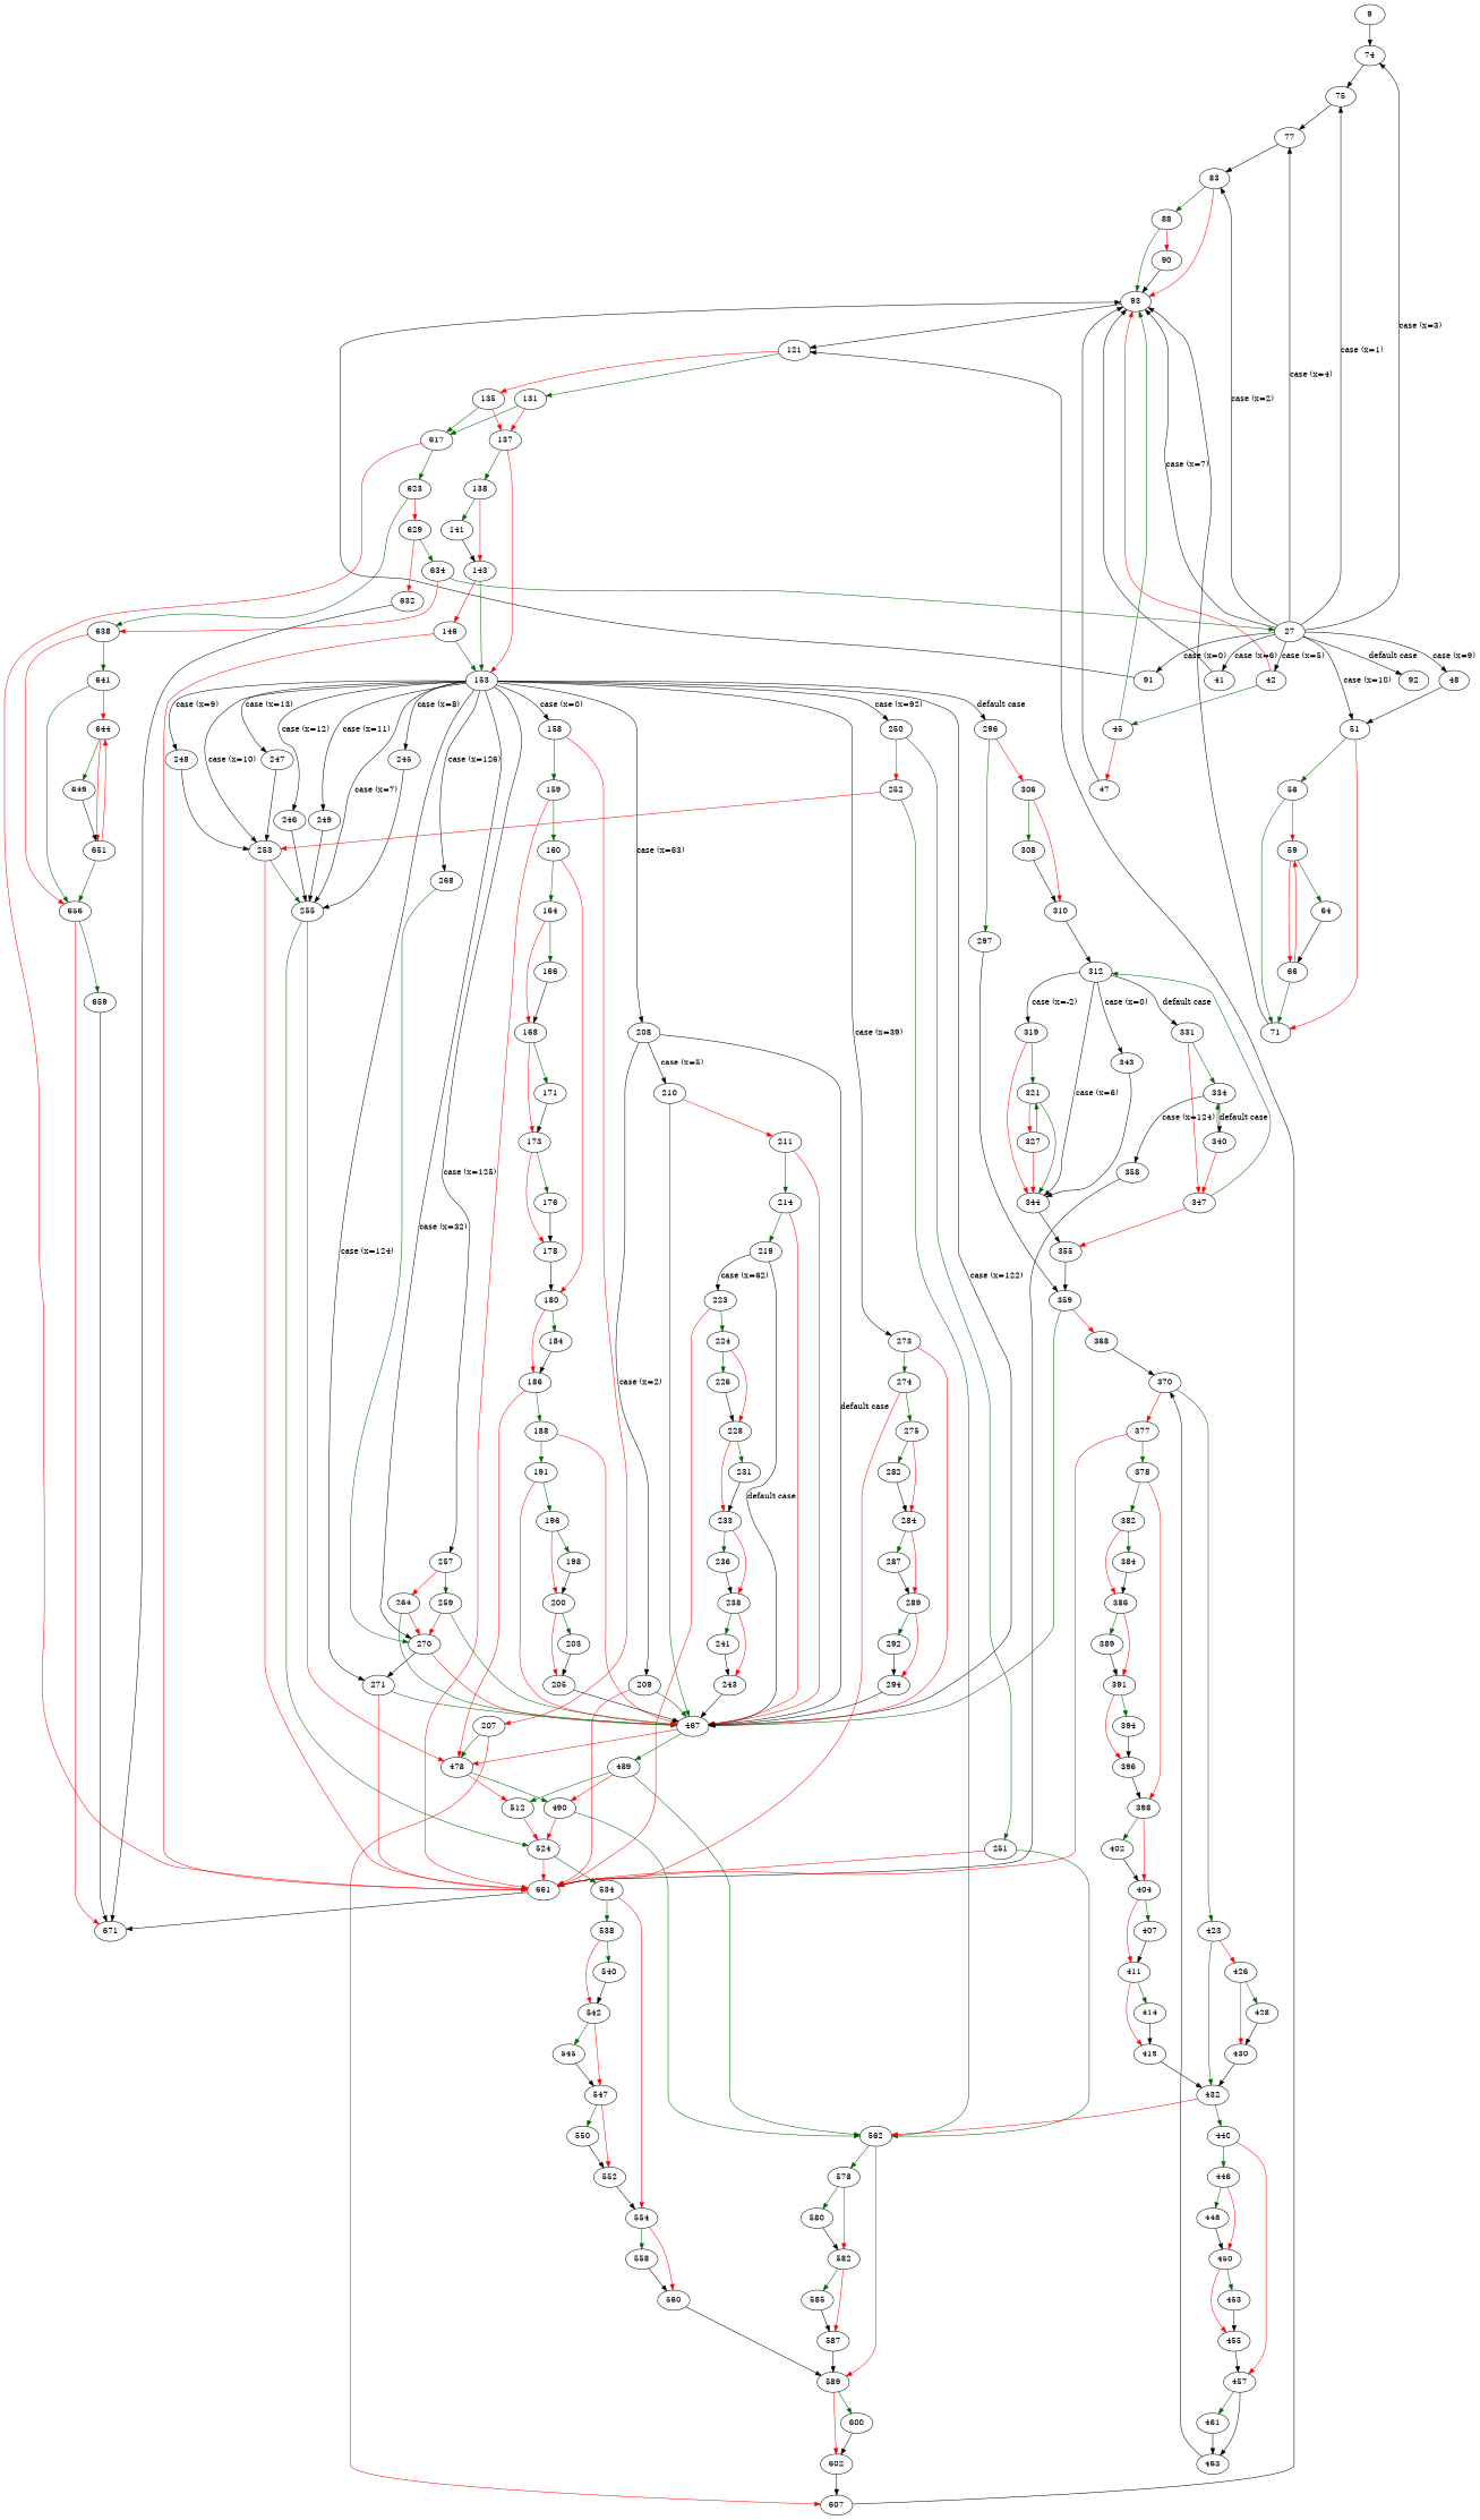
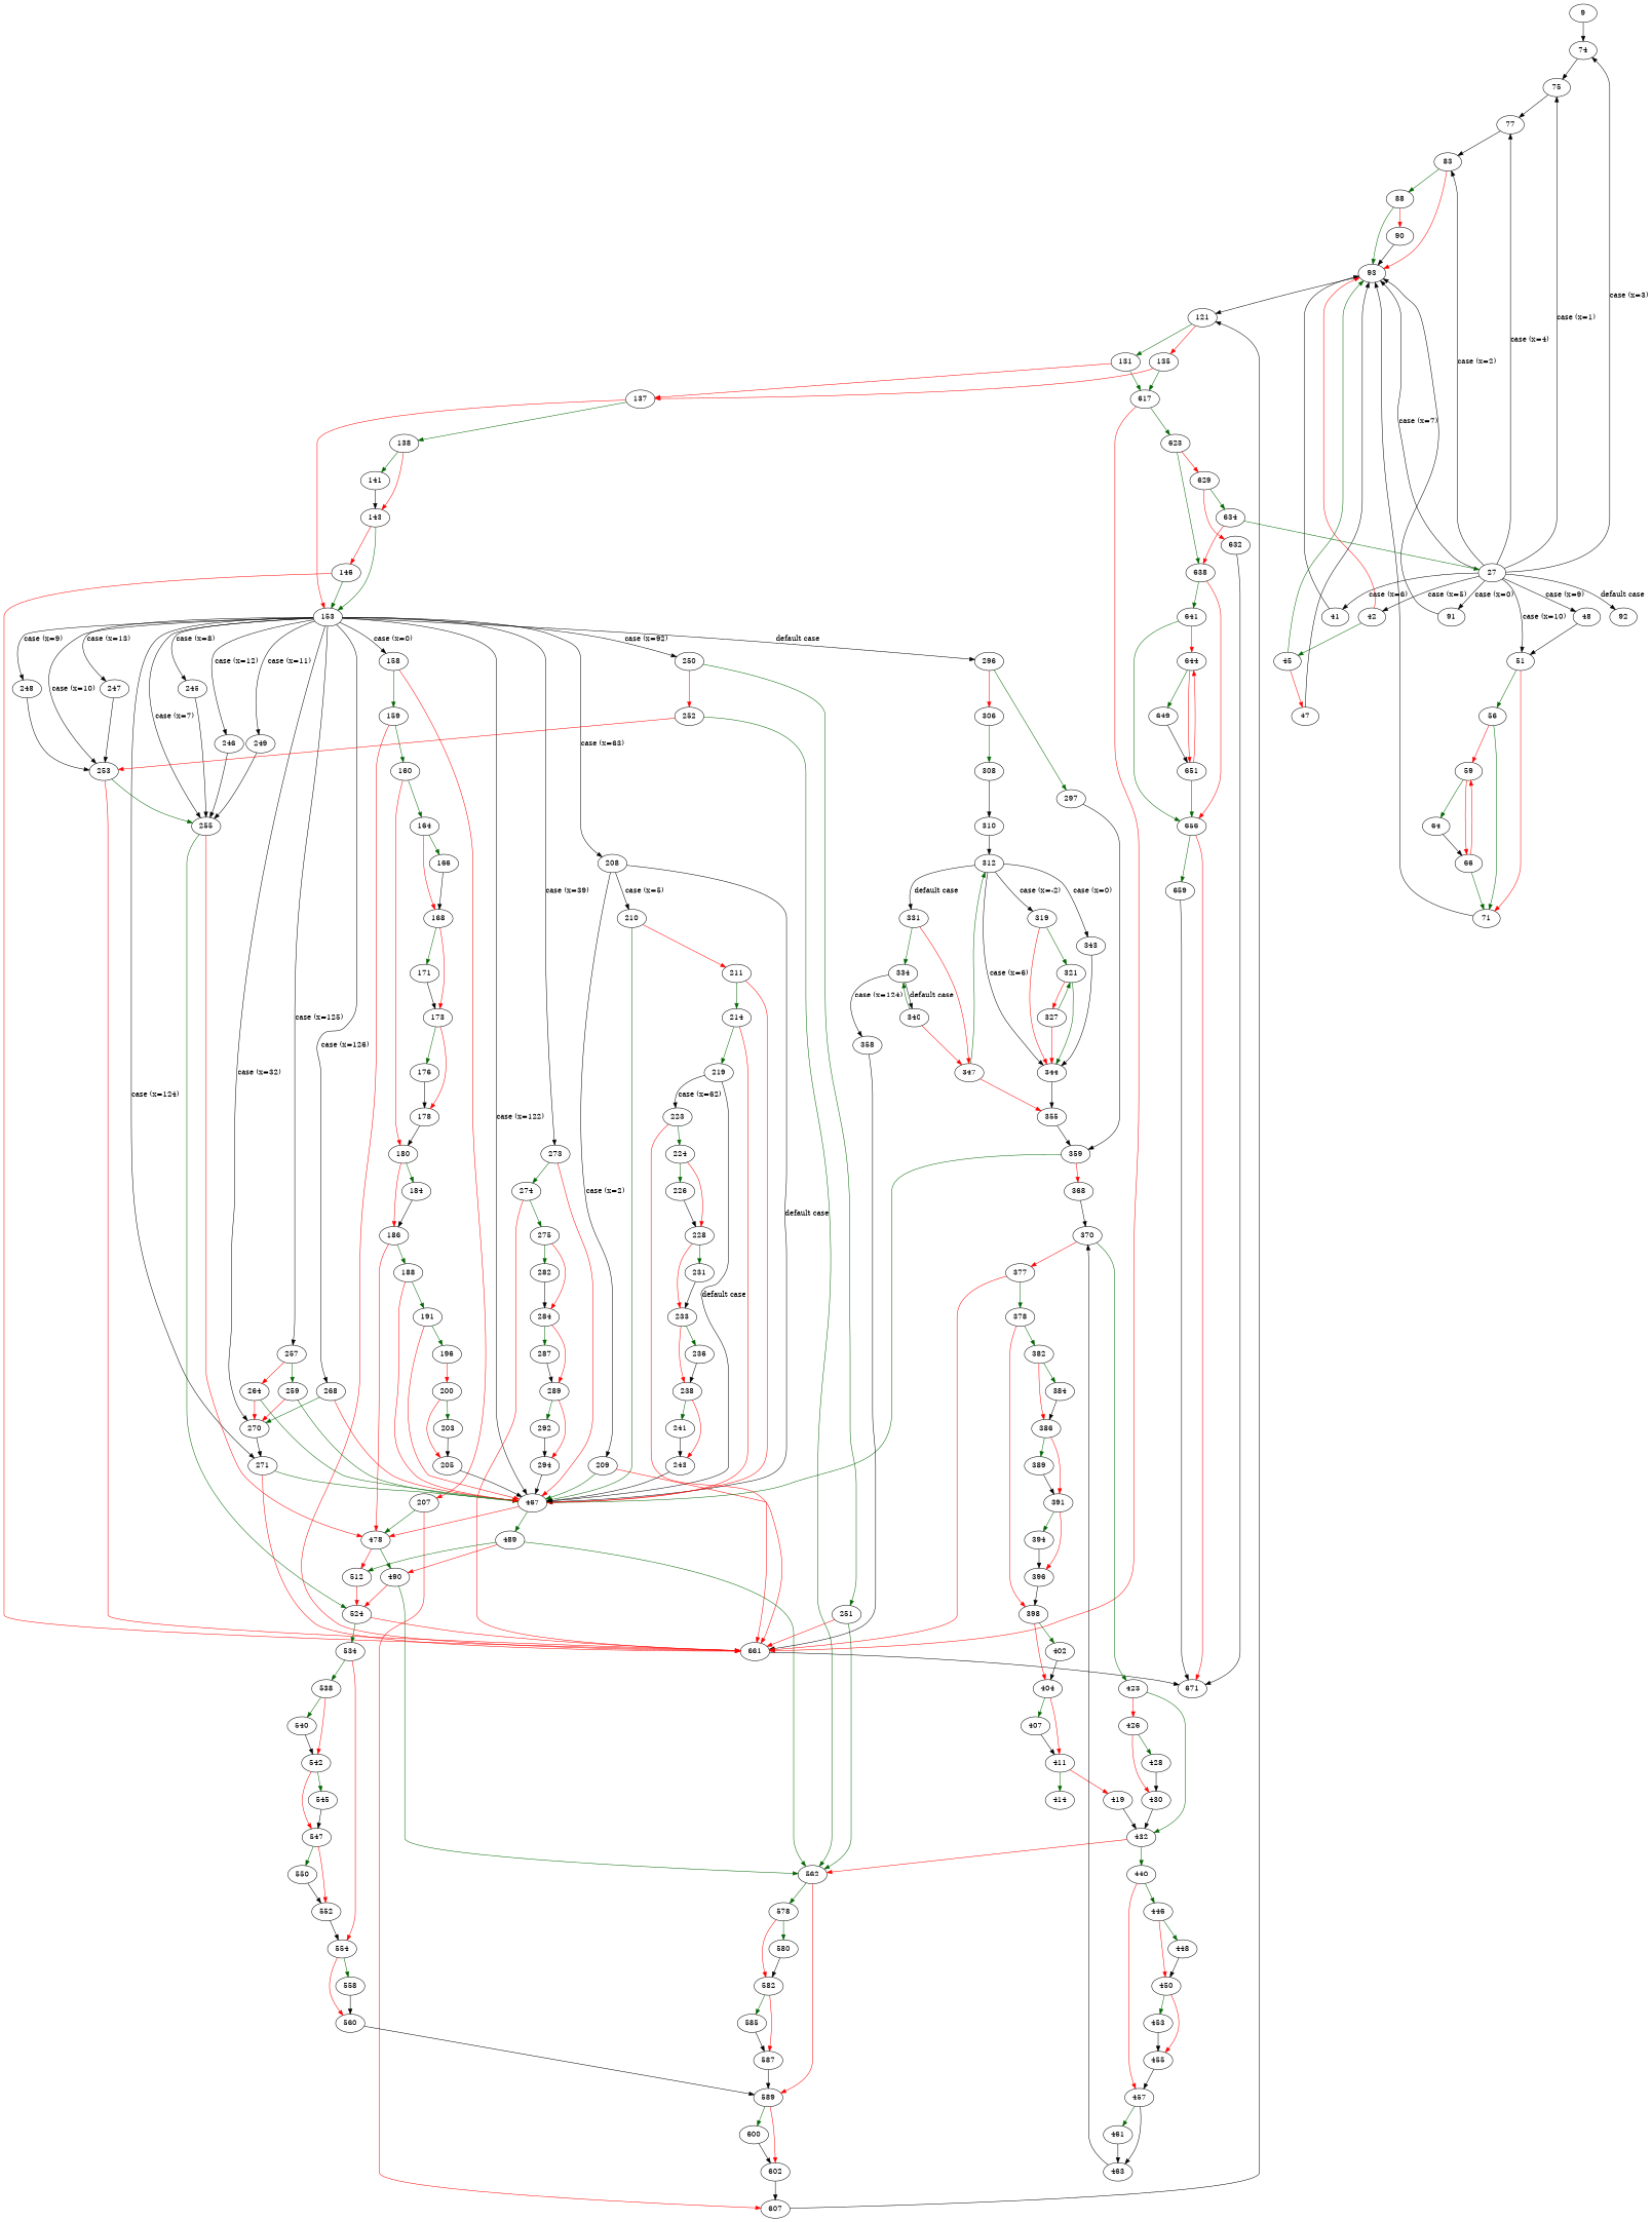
  strict digraph {
    edge [cond=false]
    9 [entry=true]
    74
    27
    41
    42
    93
    91
    83
    77
    75
    51
    48
    92
    45
    121
    88
    56
    71
    47
    131
    135
    90
    59
    64
    66
    617
    137
    661
    623
    138
    153
    671
    638
    629
    141
    143
    158
    208
    255
    245
    246
    253
    247
    248
    249
    250
    257
    268
    270
    271
    273
    467
    296
    146
    159
    207
    209
    210
    478
    524
    251
    252
    259
    264
    274
    489
    297
    306
    160
    607
    211
    490
    512
    534
    562
    275
    359
    308
    310
    164
    180
    166
    168
    184
    186
    171
    173
    188
    176
    178
    191
    196
-   198
    200
    203
    205
    214
    219
    223
    224
    226
    228
    231
    233
    236
    238
    241
    243
    589
    578
    600
    602
    580
    582
    538
    554
    282
    284
    287
    289
    292
    294
    368
    312
    370
    343
    344
    319
    331
    355
    321
    334
    347
    327
    358
    340
    423
    377
    432
    426
    378
    440
    428
    430
    382
    398
    384
    386
    402
    404
    389
    391
    407
    411
    394
    396
    414
    419
    446
    457
    448
    450
    461
    463
    453
    455
    540
    542
    558
    560
    545
    547
    550
    552
    585
    587
    641
    656
    634
    632
    644
    659
    649
    651
    9 -> 74 [cond=""]
    74 -> 75 [cond=""]
    27 -> 74 [cond="case (x=3)" label="case (x=3)"]
    27 -> 41 [cond="case (x=6)" label="case (x=6)"]
    27 -> 42 [cond="case (x=5)" label="case (x=5)"]
    27 -> 93 [cond="case (x=7)" label="case (x=7)"]
    27 -> 91 [cond="case (x=0)" label="case (x=0)"]
    27 -> 83 [cond="case (x=2)" label="case (x=2)"]
    27 -> 77 [cond="case (x=4)" label="case (x=4)"]
    27 -> 75 [cond="case (x=1)" label="case (x=1)"]
    27 -> 51 [cond="case (x=10)" label="case (x=10)"]
    27 -> 48 [cond="case (x=9)" label="case (x=9)"]
    27 -> 92 [cond="default case" label="default case"]
    41 -> 93 [cond=""]
    42 -> 93 [color=red]
    42 -> 45 [color=darkgreen cond=true]
    93 -> 121 [cond=""]
    91 -> 93 [cond=""]
    83 -> 93 [color=red]
    83 -> 88 [color=darkgreen cond=true]
    77 -> 83 [cond=""]
    75 -> 77 [cond=""]
    51 -> 56 [color=darkgreen cond=true]
    51 -> 71 [color=red]
    48 -> 51 [cond=""]
    45 -> 93 [color=darkgreen cond=true]
    45 -> 47 [color=red]
    121 -> 131 [color=darkgreen cond=true]
    121 -> 135 [color=red]
    88 -> 93 [color=darkgreen cond=true]
    88 -> 90 [color=red]
    56 -> 71 [color=darkgreen cond=true]
    56 -> 59 [color=red]
    71 -> 93 [cond=""]
    47 -> 93 [cond=""]
    131 -> 617 [color=darkgreen cond=true]
    131 -> 137 [color=red]
    135 -> 617 [color=darkgreen cond=true]
    135 -> 137 [color=red]
    90 -> 93 [cond=""]
    59 -> 64 [color=darkgreen cond=true]
    59 -> 66 [color=red]
    64 -> 66 [cond=""]
    66 -> 71 [color=darkgreen cond=true]
    66 -> 59 [color=red]
    617 -> 661 [color=red]
    617 -> 623 [color=darkgreen cond=true]
    137 -> 138 [color=darkgreen cond=true]
    137 -> 153 [color=red]
    661 -> 671 [cond=""]
    623 -> 638 [color=darkgreen cond=true]
    623 -> 629 [color=red]
    138 -> 141 [color=darkgreen cond=true]
    138 -> 143 [color=red]
    153 -> 158 [cond="case (x=0)" label="case (x=0)"]
    153 -> 208 [cond="case (x=63)" label="case (x=63)"]
    153 -> 255 [cond="case (x=7)" label="case (x=7)"]
    153 -> 245 [cond="case (x=8)" label="case (x=8)"]
    153 -> 246 [cond="case (x=12)" label="case (x=12)"]
    153 -> 253 [cond="case (x=10)" label="case (x=10)"]
    153 -> 247 [cond="case (x=13)" label="case (x=13)"]
    153 -> 248 [cond="case (x=9)" label="case (x=9)"]
    153 -> 249 [cond="case (x=11)" label="case (x=11)"]
    153 -> 250 [cond="case (x=92)" label="case (x=92)"]
    153 -> 257 [cond="case (x=125)" label="case (x=125)"]
    153 -> 268 [cond="case (x=126)" label="case (x=126)"]
    153 -> 270 [cond="case (x=32)" label="case (x=32)"]
    153 -> 271 [cond="case (x=124)" label="case (x=124)"]
    153 -> 273 [cond="case (x=39)" label="case (x=39)"]
    153 -> 467 [cond="case (x=122)" label="case (x=122)"]
    153 -> 296 [cond="default case" label="default case"]
    638 -> 641 [color=darkgreen cond=true]
    638 -> 656 [color=red]
    629 -> 634 [color=darkgreen cond=true]
    629 -> 632 [color=red]
    141 -> 143 [cond=""]
    143 -> 153 [color=darkgreen cond=true]
    143 -> 146 [color=red]
    158 -> 159 [color=darkgreen cond=true]
    158 -> 207 [color=red]
    208 -> 467 [cond="default case" label="default case"]
    208 -> 209 [cond="case (x=2)" label="case (x=2)"]
    208 -> 210 [cond="case (x=5)" label="case (x=5)"]
    255 -> 478 [color=red]
    255 -> 524 [color=darkgreen cond=true]
    245 -> 255 [cond=""]
    246 -> 255 [cond=""]
    253 -> 661 [color=red]
    253 -> 255 [color=darkgreen cond=true]
    247 -> 253 [cond=""]
    248 -> 253 [cond=""]
    249 -> 255 [cond=""]
    250 -> 251 [color=darkgreen cond=true]
    250 -> 252 [color=red]
    257 -> 259 [color=darkgreen cond=true]
    257 -> 264 [color=red]
    268 -> 270 [color=darkgreen cond=true]
-   270 -> 467 [color=red]
+   268 -> 467 [color=red]
    270 -> 271 [cond=""]
    271 -> 661 [color=red]
    271 -> 467 [color=darkgreen cond=true]
    273 -> 467 [color=red]
    273 -> 274 [color=darkgreen cond=true]
    467 -> 478 [color=red]
    467 -> 489 [color=darkgreen cond=true]
    296 -> 297 [color=darkgreen cond=true]
    296 -> 306 [color=red]
    146 -> 661 [color=red]
    146 -> 153 [color=darkgreen cond=true]
    159 -> 661 [color=red]
    159 -> 160 [color=darkgreen cond=true]
    207 -> 478 [color=darkgreen cond=true]
    207 -> 607 [color=red]
    209 -> 661 [color=red]
    209 -> 467 [color=darkgreen cond=true]
    210 -> 467 [color=darkgreen cond=true]
    210 -> 211 [color=red]
    478 -> 490 [color=darkgreen cond=true]
    478 -> 512 [color=red]
    524 -> 661 [color=red]
    524 -> 534 [color=darkgreen cond=true]
    251 -> 661 [color=red]
    251 -> 562 [color=darkgreen cond=true]
    252 -> 253 [color=red]
    252 -> 562 [color=darkgreen cond=true]
    259 -> 270 [color=red]
    259 -> 467 [color=darkgreen cond=true]
    264 -> 270 [color=red]
    264 -> 467 [color=darkgreen cond=true]
    274 -> 661 [color=red]
    274 -> 275 [color=darkgreen cond=true]
    489 -> 490 [color=red]
    489 -> 512 [color=darkgreen cond=true]
    489 -> 562 [color=darkgreen cond=true]
    297 -> 359 [cond=""]
    306 -> 308 [color=darkgreen cond=true]
-   306 -> 310 [color=red]
    160 -> 164 [color=darkgreen cond=true]
    160 -> 180 [color=red]
    607 -> 121 [cond=""]
    211 -> 467 [color=red]
    211 -> 214 [color=darkgreen cond=true]
    490 -> 524 [color=red]
    490 -> 562 [color=darkgreen cond=true]
    512 -> 524 [color=red]
    534 -> 538 [color=darkgreen cond=true]
    534 -> 554 [color=red]
    562 -> 589 [color=red]
    562 -> 578 [color=darkgreen cond=true]
    275 -> 282 [color=darkgreen cond=true]
    275 -> 284 [color=red]
    359 -> 467 [color=darkgreen cond=true]
    359 -> 368 [color=red]
    308 -> 310 [cond=""]
    310 -> 312 [cond=""]
    164 -> 166 [color=darkgreen cond=true]
    164 -> 168 [color=red]
    180 -> 184 [color=darkgreen cond=true]
    180 -> 186 [color=red]
    166 -> 168 [cond=""]
    168 -> 171 [color=darkgreen cond=true]
    168 -> 173 [color=red]
    184 -> 186 [cond=""]
    186 -> 478 [color=red]
    186 -> 188 [color=darkgreen cond=true]
    171 -> 173 [cond=""]
    173 -> 176 [color=darkgreen cond=true]
    173 -> 178 [color=red]
    188 -> 467 [color=red]
    188 -> 191 [color=darkgreen cond=true]
    176 -> 178 [cond=""]
    178 -> 180 [cond=""]
    191 -> 467 [color=red]
    191 -> 196 [color=darkgreen cond=true]
-   196 -> 198 [color=darkgreen cond=true]
    196 -> 200 [color=red]
-   198 -> 200 [cond=""]
    200 -> 203 [color=darkgreen cond=true]
    200 -> 205 [color=red]
    203 -> 205 [cond=""]
    205 -> 467 [cond=""]
    214 -> 467 [color=red]
    214 -> 219 [color=darkgreen cond=true]
    219 -> 467 [cond="default case" label="default case"]
    219 -> 223 [cond="case (x=62)" label="case (x=62)"]
    223 -> 661 [color=red]
    223 -> 224 [color=darkgreen cond=true]
    224 -> 226 [color=darkgreen cond=true]
    224 -> 228 [color=red]
    226 -> 228 [cond=""]
    228 -> 231 [color=darkgreen cond=true]
    228 -> 233 [color=red]
    231 -> 233 [cond=""]
    233 -> 236 [color=darkgreen cond=true]
    233 -> 238 [color=red]
    236 -> 238 [cond=""]
    238 -> 241 [color=darkgreen cond=true]
    238 -> 243 [color=red]
    241 -> 243 [cond=""]
    243 -> 467 [cond=""]
    589 -> 600 [color=darkgreen cond=true]
    589 -> 602 [color=red]
    578 -> 580 [color=darkgreen cond=true]
    578 -> 582 [color=red]
    600 -> 602 [cond=""]
    602 -> 607 [cond=""]
    580 -> 582 [cond=""]
    582 -> 585 [color=darkgreen cond=true]
    582 -> 587 [color=red]
    538 -> 540 [color=darkgreen cond=true]
    538 -> 542 [color=red]
    554 -> 558 [color=darkgreen cond=true]
    554 -> 560 [color=red]
    282 -> 284 [cond=""]
    284 -> 287 [color=darkgreen cond=true]
    284 -> 289 [color=red]
    287 -> 289 [cond=""]
    289 -> 292 [color=darkgreen cond=true]
    289 -> 294 [color=red]
    292 -> 294 [cond=""]
    294 -> 467 [cond=""]
    368 -> 370 [cond=""]
    312 -> 343 [cond="case (x=0)" label="case (x=0)"]
    312 -> 344 [cond="case (x=-1)" label="case (x=6)"]
    312 -> 319 [cond="case (x=-2)" label="case (x=-2)"]
    312 -> 331 [cond="default case" label="default case"]
    370 -> 423 [color=darkgreen cond=true]
    370 -> 377 [color=red]
    343 -> 344 [cond=""]
    344 -> 355 [cond=""]
    319 -> 344 [color=red]
    319 -> 321 [color=darkgreen cond=true]
    331 -> 334 [color=darkgreen cond=true]
    331 -> 347 [color=red]
    355 -> 359 [cond=""]
    321 -> 344 [color=darkgreen cond=true]
    321 -> 327 [color=red]
    334 -> 358 [cond="case (x=124)" label="case (x=124)"]
    334 -> 340 [cond="default case" label="default case"]
    347 -> 312 [color=darkgreen cond=true]
    347 -> 355 [color=red]
    327 -> 344 [color=red]
    327 -> 321 [color=darkgreen cond=true]
    358 -> 661 [cond=""]
    340 -> 334 [color=darkgreen cond=true]
    340 -> 347 [color=red]
    423 -> 432 [color=darkgreen cond=true]
    423 -> 426 [color=red]
    377 -> 661 [color=red]
    377 -> 378 [color=darkgreen cond=true]
    432 -> 562 [color=red]
    432 -> 440 [color=darkgreen cond=true]
    426 -> 428 [color=darkgreen cond=true]
    426 -> 430 [color=red]
    378 -> 382 [color=darkgreen cond=true]
    378 -> 398 [color=red]
    440 -> 446 [color=darkgreen cond=true]
    440 -> 457 [color=red]
    428 -> 430 [cond=""]
    430 -> 432 [cond=""]
    382 -> 384 [color=darkgreen cond=true]
    382 -> 386 [color=red]
    398 -> 402 [color=darkgreen cond=true]
    398 -> 404 [color=red]
    384 -> 386 [cond=""]
    386 -> 389 [color=darkgreen cond=true]
    386 -> 391 [color=red]
    402 -> 404 [cond=""]
    404 -> 407 [color=darkgreen cond=true]
    404 -> 411 [color=red]
    389 -> 391 [cond=""]
    391 -> 394 [color=darkgreen cond=true]
    391 -> 396 [color=red]
    407 -> 411 [cond=""]
    411 -> 414 [color=darkgreen cond=true]
    411 -> 419 [color=red]
    394 -> 396 [cond=""]
    396 -> 398 [cond=""]
-   414 -> 419 [cond=""]
    419 -> 432 [cond=""]
    446 -> 448 [color=darkgreen cond=true]
    446 -> 450 [color=red]
    457 -> 461 [color=darkgreen cond=true]
    457 -> 463 [color=black]
    448 -> 450 [cond=""]
    450 -> 453 [color=darkgreen cond=true]
    450 -> 455 [color=red]
    461 -> 463 [cond=""]
    463 -> 370 [cond=""]
    453 -> 455 [cond=""]
    455 -> 457 [cond=""]
    540 -> 542 [cond=""]
    542 -> 545 [color=darkgreen cond=true]
    542 -> 547 [color=red]
    558 -> 560 [cond=""]
    560 -> 589 [cond=""]
    545 -> 547 [cond=""]
    547 -> 550 [color=darkgreen cond=true]
    547 -> 552 [color=red]
    550 -> 552 [cond=""]
    552 -> 554 [cond=""]
    585 -> 587 [cond=""]
    587 -> 589 [cond=""]
    641 -> 656 [color=darkgreen cond=true]
    641 -> 644 [color=red]
    656 -> 671 [color=red]
    656 -> 659 [color=darkgreen cond=true]
    634 -> 27 [color=darkgreen cond=true]
    634 -> 638 [color=red]
    632 -> 671 [cond=""]
    644 -> 649 [color=darkgreen cond=true]
    644 -> 651 [color=red]
    659 -> 671 [cond=""]
    649 -> 651 [cond=""]
    651 -> 656 [color=darkgreen cond=true]
    651 -> 644 [color=red]
  }
